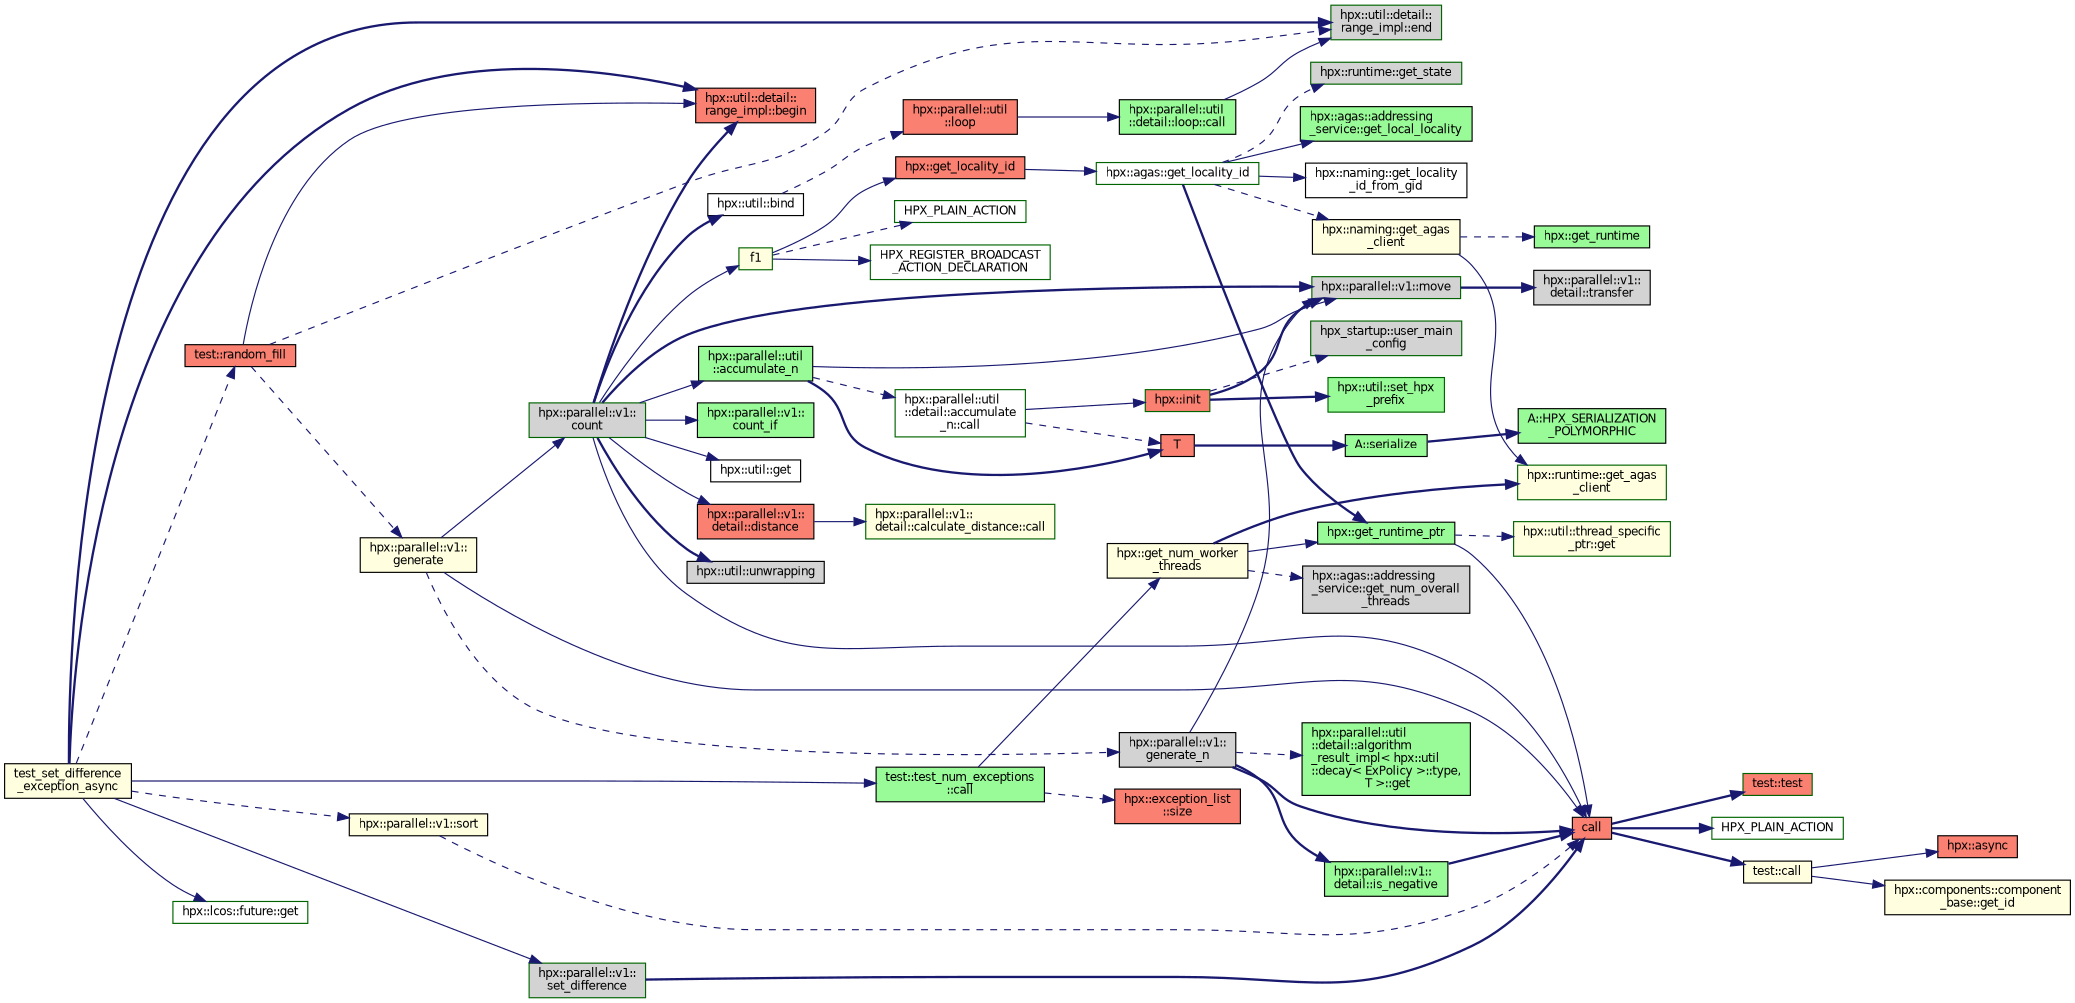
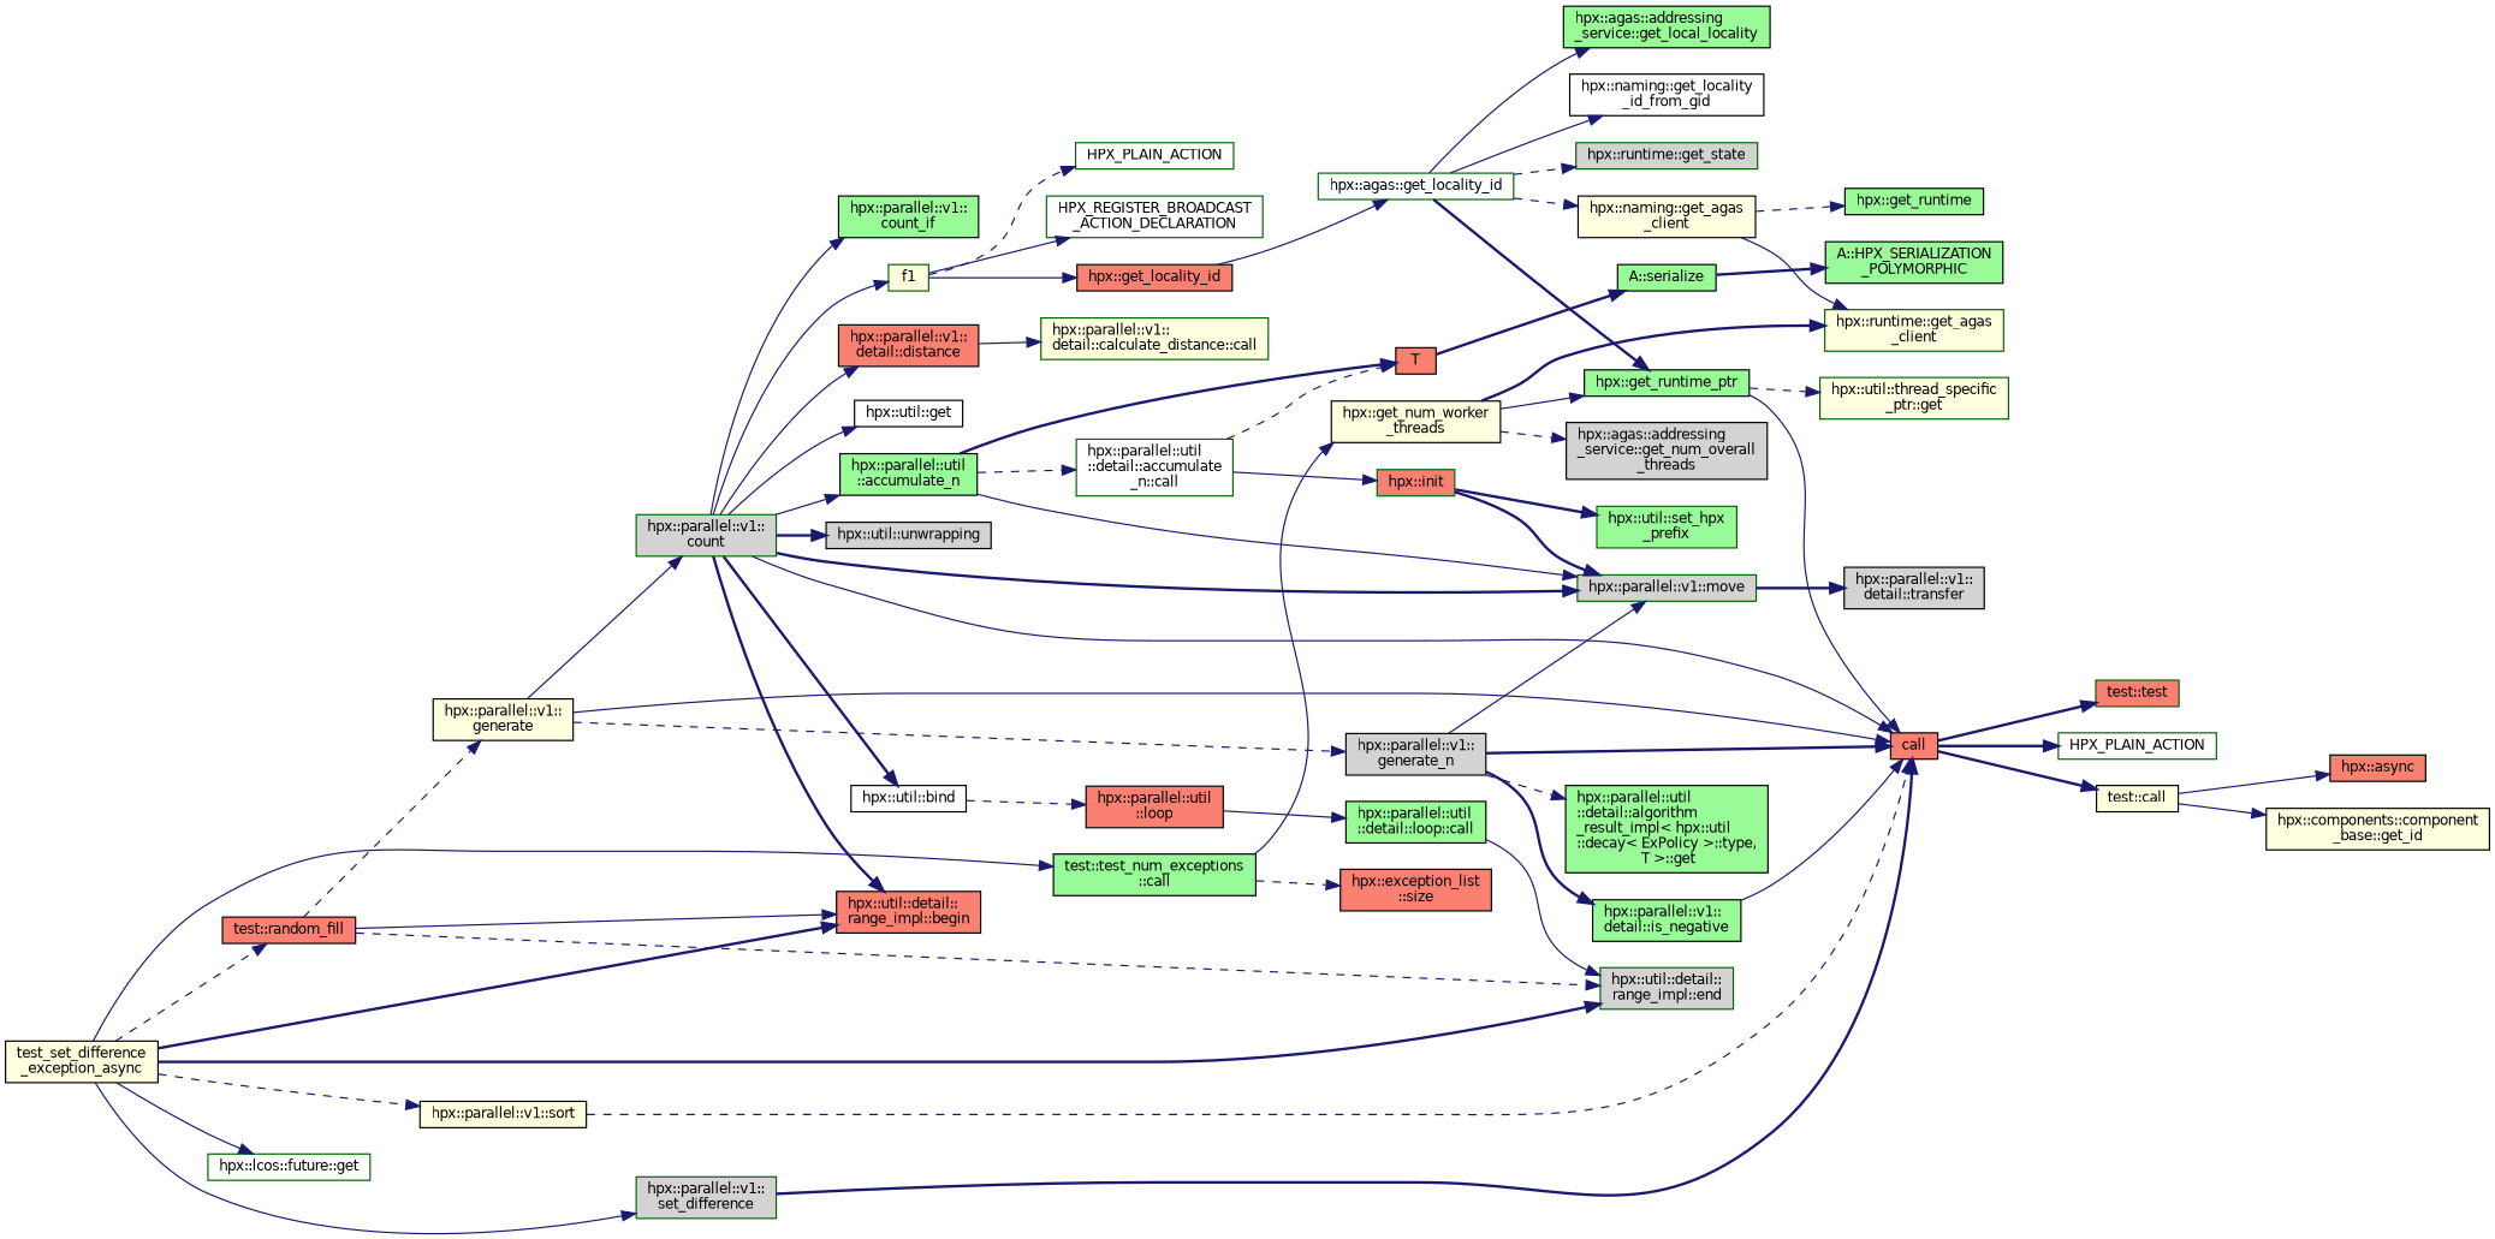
  digraph {
    rankdir=LR
    node [color=black fillcolor=palegreen fontname=Helvetica fontsize=10 shape=record style=filled]
    edge [color=midnightblue fontname=Helvetica fontsize=10 labelfontname=Helvetica labelfontsize=10 style=solid]
    n1 [fillcolor=lightyellow fontcolor=black height=0.2 label="test_set_difference\l_exception_async" width=0.4]
    n2 [fillcolor=salmon height=0.2 label="test::random_fill" width=0.4]
    n3 [color=darkgreen fillcolor=lightgrey height=0.2 label="hpx::util::detail::\lrange_impl::end" width=0.4]
    n4 [fillcolor=salmon height=0.2 label="hpx::util::detail::\lrange_impl::begin" width=0.4]
    n5 [fillcolor=lightyellow height=0.2 label="hpx::parallel::v1::sort" width=0.4]
    n6 [color=darkgreen fillcolor=lightgrey height=0.2 label="hpx::parallel::v1::\lset_difference" width=0.4]
    n7 [color=darkgreen fillcolor=white height=0.2 label="hpx::lcos::future::get" width=0.4]
    n8 [height=0.2 label="test::test_num_exceptions\l::call" width=0.4]
    n9 [fillcolor=lightyellow height=0.2 label="hpx::parallel::v1::\lgenerate" width=0.4]
    n10 [fillcolor=salmon height=0.2 label=call width=0.4]
    n11 [fillcolor=salmon height=0.2 label="hpx::exception_list\l::size" width=0.4]
    n12 [fillcolor=lightyellow height=0.2 label="hpx::get_num_worker\l_threads" width=0.4]
    n13 [fillcolor=lightgrey height=0.2 label="hpx::parallel::v1::\lgenerate_n" width=0.4]
    n14 [color=darkgreen fillcolor=lightgrey height=0.2 label="hpx::parallel::v1::\lcount" width=0.4]
    n15 [height=0.2 label="hpx::parallel::v1::\ldetail::is_negative" width=0.4]
    n16 [height=0.2 label="hpx::parallel::util\l::detail::algorithm\l_result_impl\< hpx::util\l::decay\< ExPolicy \>::type,\l T \>::get" width=0.4]
    n17 [color=darkgreen fillcolor=lightgrey height=0.2 label="hpx::parallel::v1::move" width=0.4]
    n18 [color=darkgreen fillcolor=salmon height=0.2 label="test::test" width=0.4]
    n19 [color=darkgreen fillcolor=white height=0.2 label=HPX_PLAIN_ACTION width=0.4]
    n20 [fillcolor=lightyellow height=0.2 label="test::call" width=0.4]
    n21 [height=0.2 label="hpx::parallel::v1::\lcount_if" width=0.4]
    n22 [color=darkgreen fillcolor=lightyellow height=0.2 label=f1 width=0.4]
    n23 [fillcolor=white height=0.2 label="hpx::util::bind" width=0.4]
    n24 [fillcolor=white height=0.2 label="hpx::util::get" width=0.4]
    n25 [fillcolor=salmon height=0.2 label="hpx::parallel::v1::\ldetail::distance" width=0.4]
    n26 [fillcolor=lightgrey height=0.2 label="hpx::util::unwrapping" width=0.4]
    n27 [height=0.2 label="hpx::parallel::util\l::accumulate_n" width=0.4]
    n28 [fillcolor=lightgrey height=0.2 label="hpx::parallel::v1::\ldetail::transfer" width=0.4]
    n29 [fillcolor=salmon height=0.2 label="hpx::async" width=0.4]
    n30 [fillcolor=lightyellow height=0.2 label="hpx::components::component\l_base::get_id" width=0.4]
    n31 [fillcolor=salmon height=0.2 label="hpx::get_locality_id" width=0.4]
    n32 [color=darkgreen fillcolor=white height=0.2 label=HPX_PLAIN_ACTION width=0.4]
    n33 [color=darkgreen fillcolor=white height=0.2 label="HPX_REGISTER_BROADCAST\l_ACTION_DECLARATION" width=0.4]
    n34 [fillcolor=salmon height=0.2 label="hpx::parallel::util\l::loop" width=0.4]
    n35 [height=0.2 label="hpx::parallel::util\l::detail::loop::call" width=0.4]
    n36 [color=darkgreen fillcolor=lightyellow height=0.2 label="hpx::parallel::v1::\ldetail::calculate_distance::call" width=0.4]
    n37 [color=darkgreen fillcolor=white height=0.2 label="hpx::parallel::util\l::detail::accumulate\l_n::call" width=0.4]
    n38 [fillcolor=salmon height=0.2 label=T width=0.4]
    n39 [color=darkgreen fillcolor=white height=0.2 label="hpx::agas::get_locality_id" width=0.4]
    n40 [height=0.2 label="hpx::get_runtime_ptr" width=0.4]
    n41 [color=darkgreen fillcolor=lightgrey height=0.2 label="hpx::runtime::get_state" width=0.4]
    n42 [fillcolor=lightyellow height=0.2 label="hpx::naming::get_agas\l_client" width=0.4]
    n43 [height=0.2 label="hpx::agas::addressing\l_service::get_local_locality" width=0.4]
    n44 [fillcolor=white height=0.2 label="hpx::naming::get_locality\l_id_from_gid" width=0.4]
    n45 [color=darkgreen fillcolor=lightyellow height=0.2 label="hpx::util::thread_specific\l_ptr::get" width=0.4]
    n46 [height=0.2 label="hpx::get_runtime" width=0.4]
    n47 [color=darkgreen fillcolor=lightyellow height=0.2 label="hpx::runtime::get_agas\l_client" width=0.4]
    n48 [color=darkgreen fillcolor=salmon height=0.2 label="hpx::init" width=0.4]
    n49 [height=0.2 label="A::serialize" width=0.4]
    n50 [color=darkgreen height=0.2 label="hpx::util::set_hpx\l_prefix" width=0.4]
-   n51 [color=darkgreen fillcolor=lightgrey height=0.2 label="hpx_startup::user_main\l_config" width=0.4]
    n52 [height=0.2 label="A::HPX_SERIALIZATION\l_POLYMORPHIC" width=0.4]
    n53 [fillcolor=lightgrey height=0.2 label="hpx::agas::addressing\l_service::get_num_overall\l_threads" width=0.4]
    n1 -> n2 [style=dashed]
    n1 -> n3 [style=bold]
    n1 -> n4 [style=bold]
    n1 -> n5 [style=dashed]
    n1 -> n6
    n1 -> n7
    n1 -> n8
    n2 -> n3 [style=dashed]
    n2 -> n4
    n2 -> n9 [style=dashed]
    n5 -> n10 [style=dashed]
    n6 -> n10 [style=bold]
    n8 -> n11 [style=dashed]
    n8 -> n12
    n9 -> n10
    n9 -> n13 [style=dashed]
    n9 -> n14
    n10 -> n18 [style=bold]
    n10 -> n19 [style=bold]
    n10 -> n20 [style=bold]
    n12 -> n40
    n12 -> n47 [style=bold]
    n12 -> n53 [style=dashed]
    n13 -> n10 [style=bold]
    n13 -> n15 [style=bold]
    n13 -> n16 [style=dashed]
    n13 -> n17
    n14 -> n4 [style=bold]
    n14 -> n10
    n14 -> n17 [style=bold]
    n14 -> n21
    n14 -> n22
    n14 -> n23 [style=bold]
    n14 -> n24
    n14 -> n25
    n14 -> n26 [style=bold]
    n14 -> n27
-   n15 -> n10 [style=bold]
+   n15 -> n10
    n17 -> n28 [style=bold]
    n20 -> n29
    n20 -> n30
    n22 -> n31
    n22 -> n32 [style=dashed]
    n22 -> n33
    n23 -> n34 [style=dashed]
    n25 -> n36
    n27 -> n17
    n27 -> n37 [style=dashed]
    n27 -> n38 [style=bold]
    n31 -> n39
    n34 -> n35
    n35 -> n3
    n37 -> n38 [style=dashed]
    n37 -> n48
    n38 -> n49 [style=bold]
    n39 -> n40 [style=bold]
    n39 -> n41 [style=dashed]
    n39 -> n42 [style=dashed]
    n39 -> n43
    n39 -> n44
    n40 -> n10
    n40 -> n45 [style=dashed]
    n42 -> n46 [style=dashed]
    n42 -> n47
    n48 -> n17 [style=bold]
    n48 -> n50 [style=bold]
-   n48 -> n51 [style=dashed]
    n49 -> n52 [style=bold]
  }
